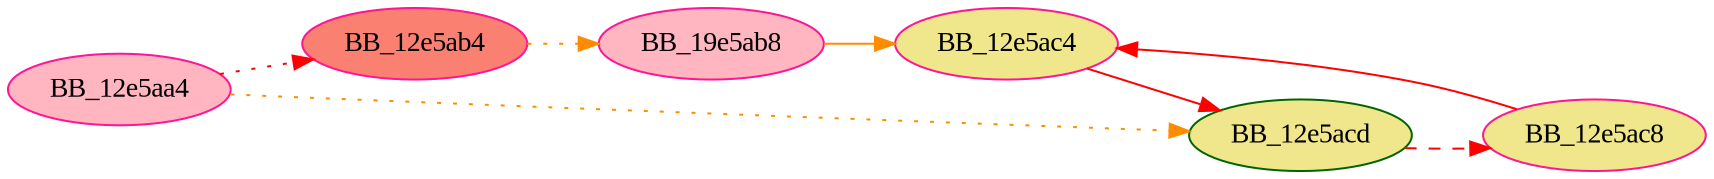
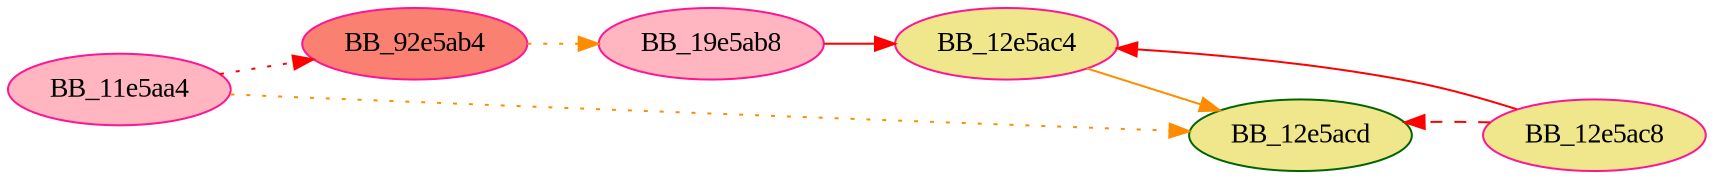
  digraph {
    fontname="Liberation Serif"
    rankdir=LR
    node [color=deeppink fillcolor=khaki fontname="Liberation Serif" style=filled]
    edge [color=red fontname="Liberation Serif" style=dotted]
-   BB_12e5aa4 [fillcolor=lightpink]
-   BB_12e5ab4 [fillcolor=salmon]
+   BB_12e5aa4 [fillcolor=lightpink label=BB_11e5aa4]
+   BB_12e5ab4 [fillcolor=salmon label=BB_92e5ab4]
    BB_12e5acd [color=darkgreen]
    n4 [fillcolor=lightpink label=BB_19e5ab8]
    BB_12e5ac4
    BB_12e5ac8
    BB_12e5aa4 -> BB_12e5ab4
    BB_12e5aa4 -> BB_12e5acd [color=darkorange]
    BB_12e5ab4 -> n4 [color=darkorange]
-   n4 -> BB_12e5ac4 [color=darkorange style=solid]
-   BB_12e5ac4 -> BB_12e5acd [style=solid]
-   BB_12e5acd -> BB_12e5ac8 [style=dashed]
+   n4 -> BB_12e5ac4 [style=solid]
+   BB_12e5ac4 -> BB_12e5acd [color=darkorange style=solid]
+   BB_12e5ac8 -> BB_12e5acd [style=dashed]
    BB_12e5ac8 -> BB_12e5ac4 [style=solid]
  }
